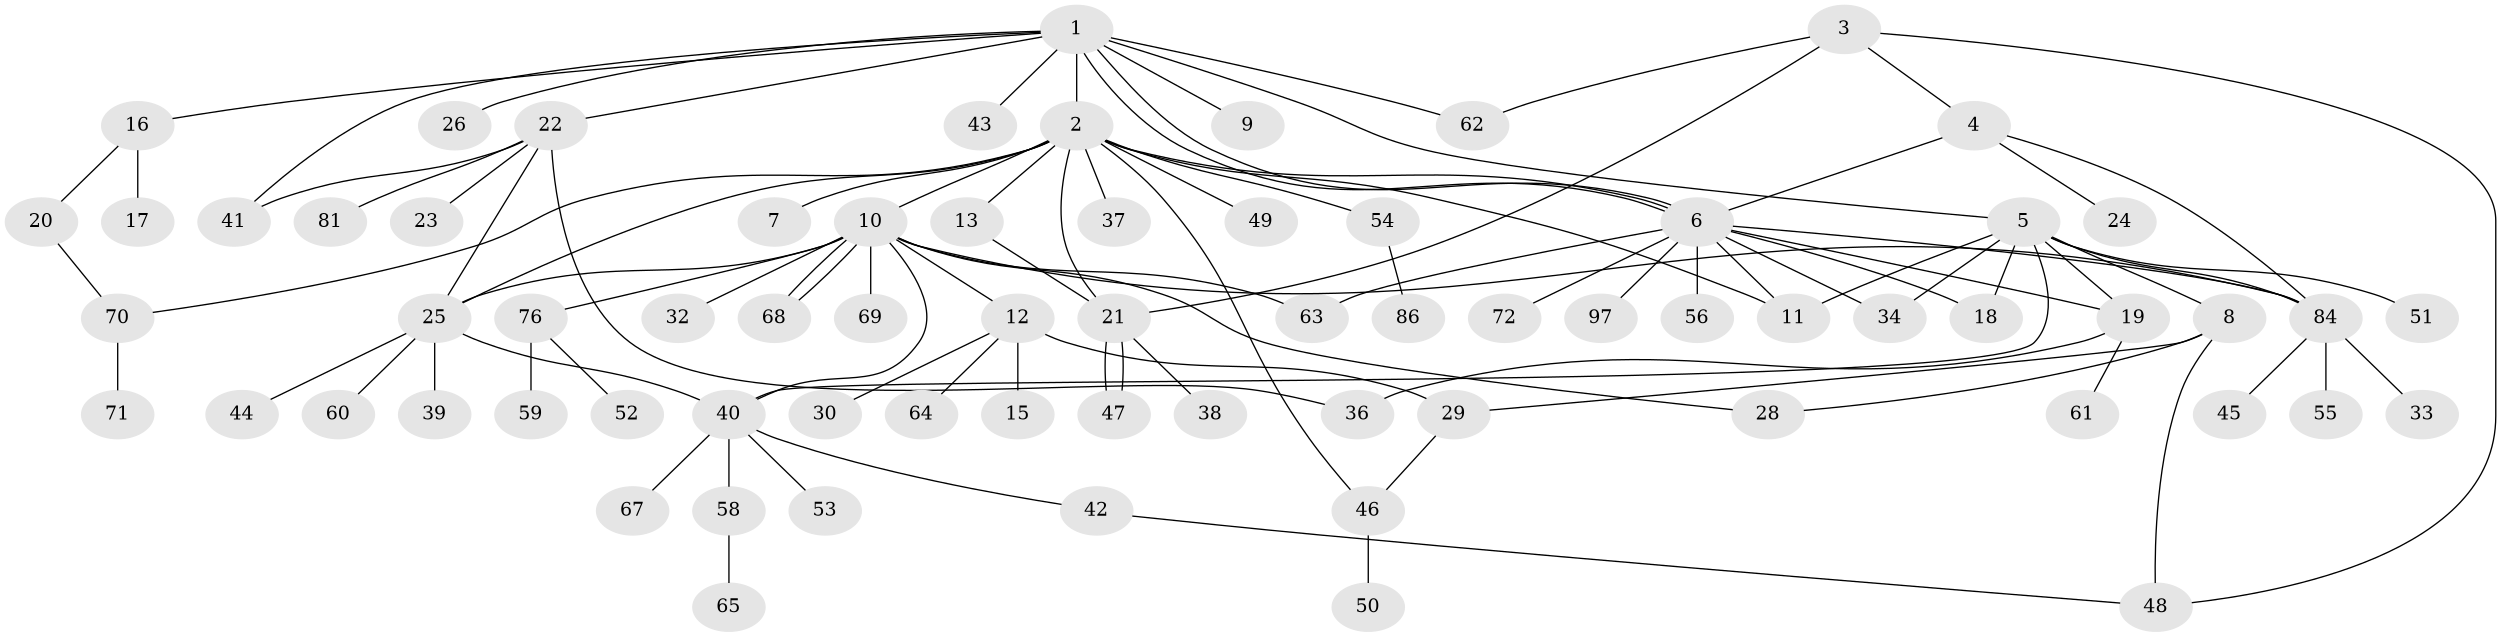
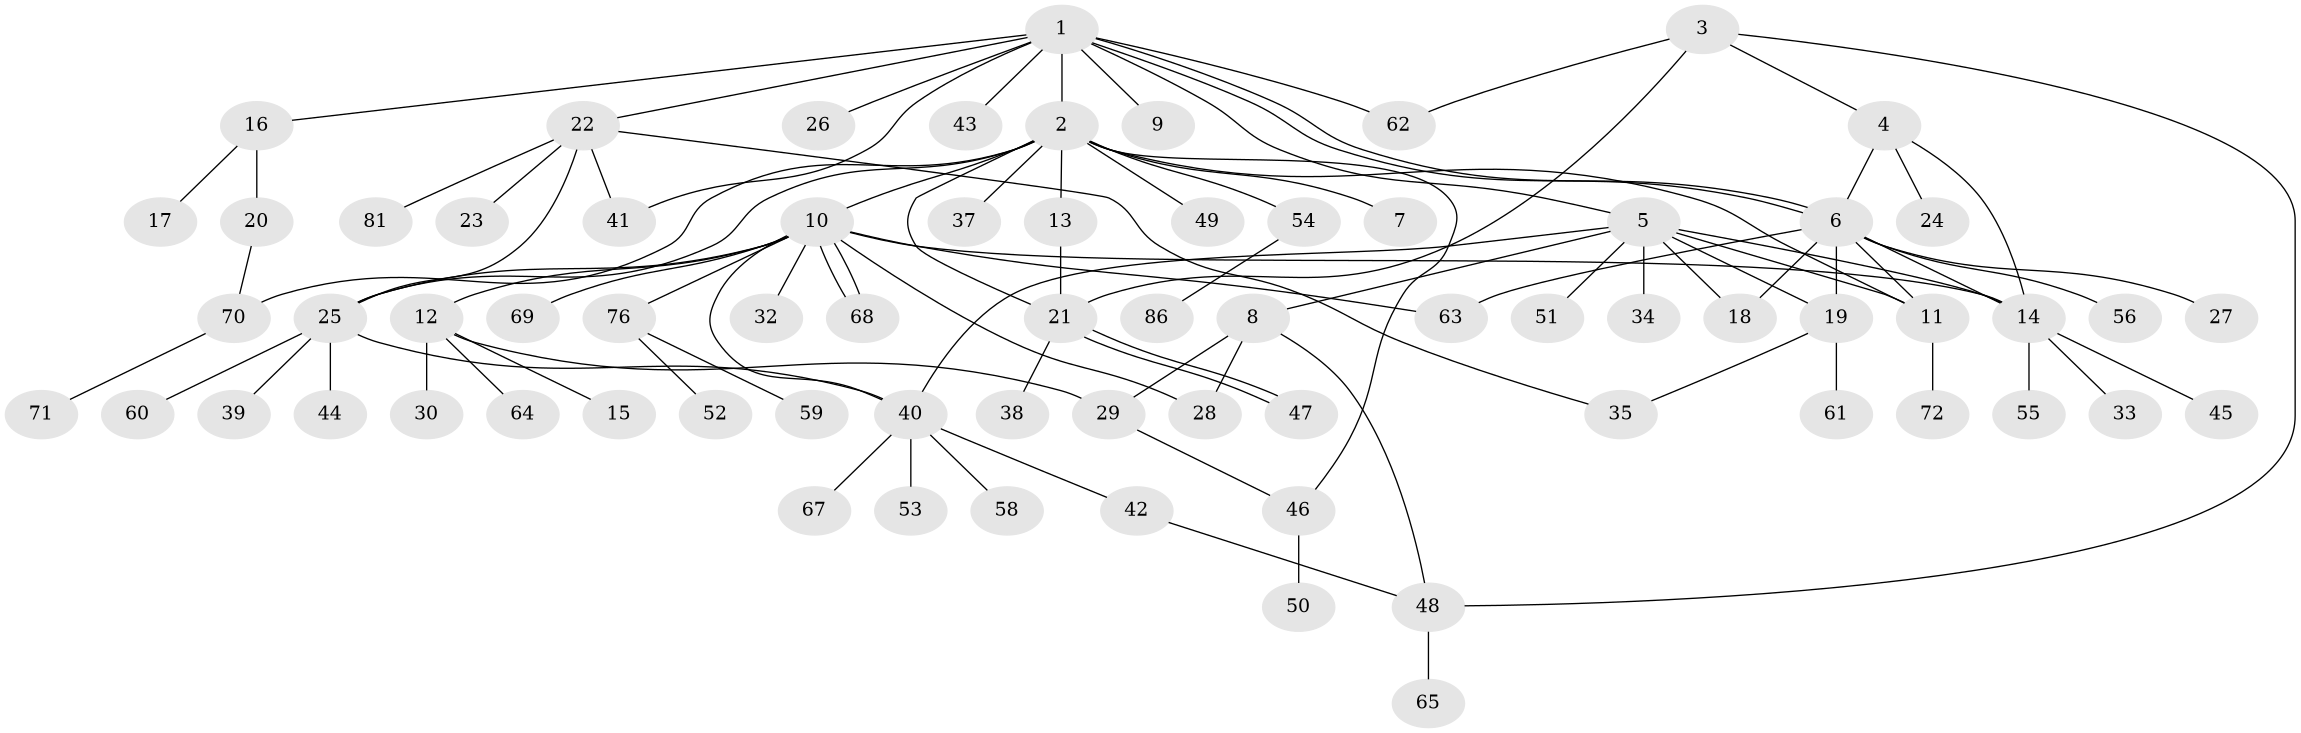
  graph {
    node [color=gray90 style=filled]
    1
    2
    5
    6
    9
    16
    22
    26
    41
    43
    62
    7
    10
    11
    13
    21
    25
    37
    46
    49
    54
    70
    3
    4
    48
-   14 [label=84]
+   14
    8
    18
    19
    34
    40
    51
-   27 [label=97]
+   27
    56
    63
    72
    17
    20
-   35 [label=36]
+   35
    23
    n41 [label=81]
    28
    12
    32
    n45 [label=76]
    68
    69
    38
    47
    39
    44
    60
    50
    n54 [label=86]
    71
    24
    65
    33
    45
    55
    29
    61
    42
    53
    58
    67
    15
    30
    64
    52
    59
    1 -- 2
    1 -- 5
    1 -- 6
    1 -- 6
    1 -- 9
    1 -- 16
    1 -- 22
    1 -- 26
    1 -- 41
    1 -- 43
    1 -- 62
-   2 -- 6
    2 -- 7
    2 -- 10
    2 -- 11
    2 -- 13
    2 -- 21
    2 -- 25
    2 -- 37
    2 -- 46
    2 -- 49
    2 -- 54
    2 -- 70
    5 -- 11
    5 -- 14
    5 -- 8
    5 -- 18
    5 -- 19
    5 -- 34
    5 -- 40
    5 -- 51
    6 -- 11
    6 -- 14
    6 -- 18
    6 -- 19
-   6 -- 34
    6 -- 27
    6 -- 56
    6 -- 63
-   6 -- 72
+   11 -- 72
    16 -- 17
    16 -- 20
    22 -- 41
    22 -- 25
    22 -- 35
    22 -- 23
    22 -- n41
    10 -- 25
    10 -- 14
    10 -- 40
    10 -- 63
    10 -- 28
    10 -- 12
    10 -- 32
    10 -- n45
    10 -- 68
    10 -- 68
    10 -- 69
    13 -- 21
    21 -- 38
    21 -- 47
    21 -- 47
    25 -- 40
    25 -- 39
    25 -- 44
    25 -- 60
    46 -- 50
    54 -- n54
    70 -- 71
    3 -- 62
    3 -- 21
    3 -- 4
    3 -- 48
    4 -- 6
    4 -- 14
    4 -- 24
-   58 -- 65
+   48 -- 65
    14 -- 33
    14 -- 45
    14 -- 55
    8 -- 48
    8 -- 28
    8 -- 29
    19 -- 35
    19 -- 61
    40 -- 42
    40 -- 53
    40 -- 58
    40 -- 67
    20 -- 70
    12 -- 29
    12 -- 15
    12 -- 30
    12 -- 64
    n45 -- 52
    n45 -- 59
    29 -- 46
    42 -- 48
  }
